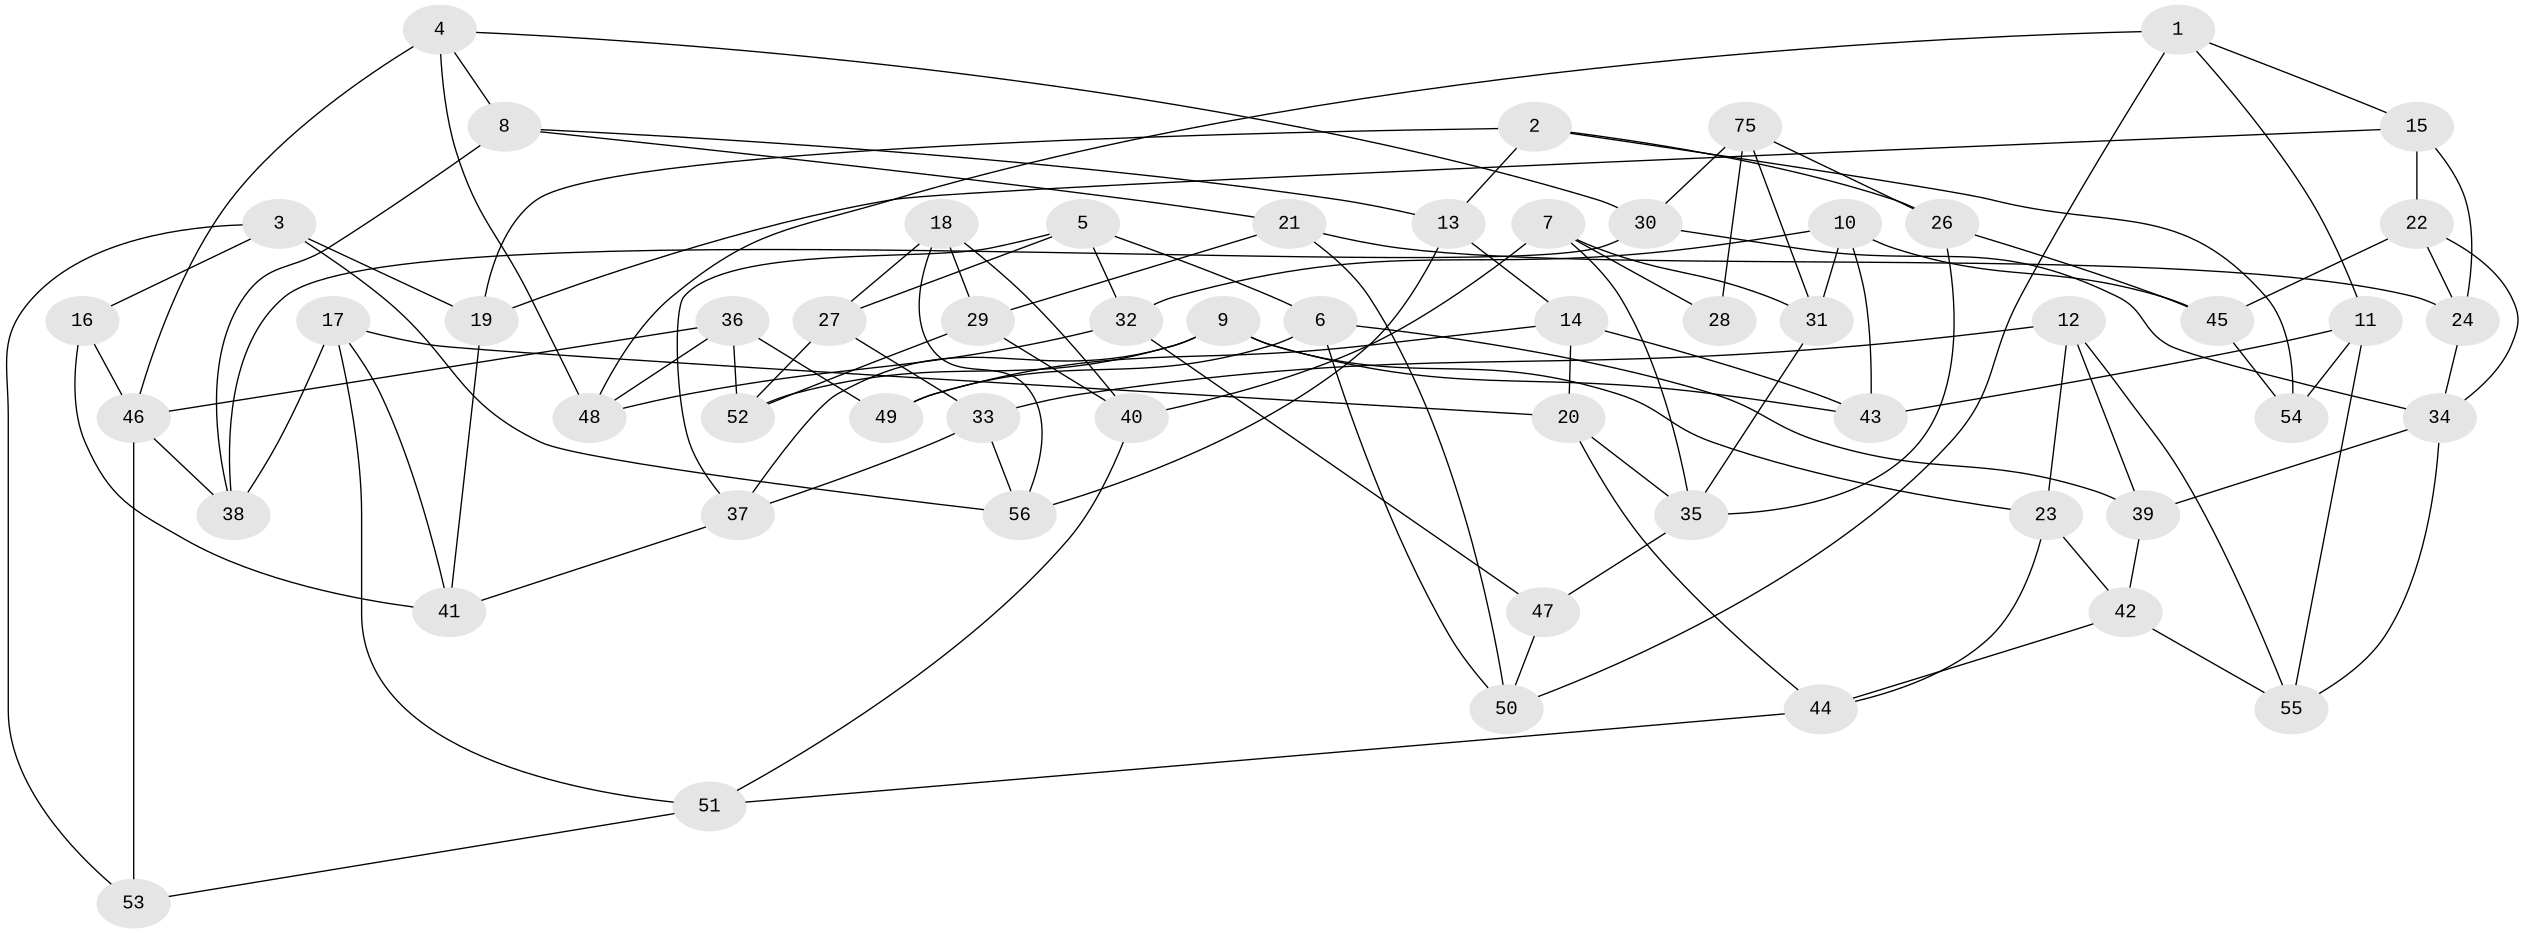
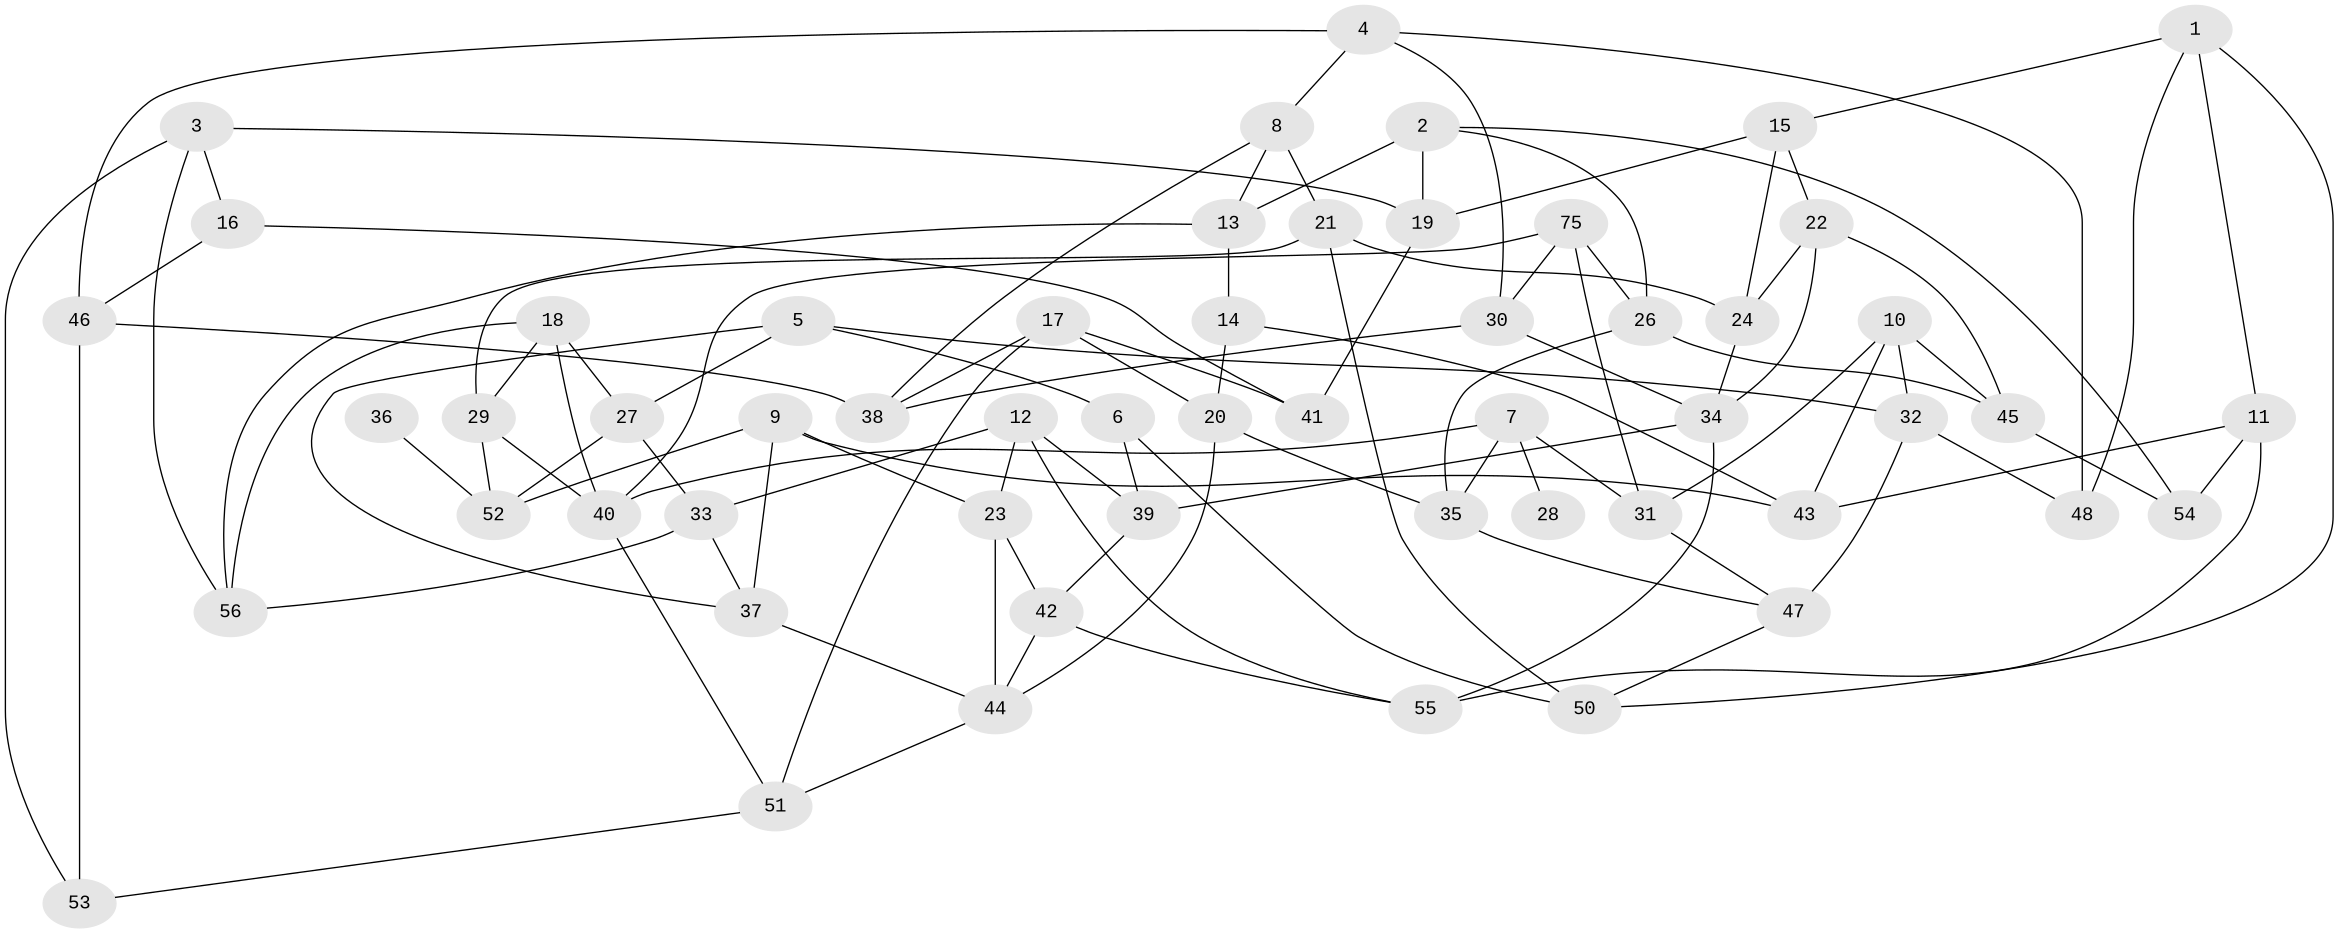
  graph {
    fontname="Liberation Mono"
    node [color=gray90 fontname="Liberation Mono" style=filled]
    edge [fontname="Liberation Mono"]
    1
    11
    15
    48
    50
    54
    43
    55
    19
    22
    24
    2
    13
    26
    56
    14
    41
    35
    45
    3
    16
    53
    46
    4
    8
    30
    21
    38
    34
    5
    6
    27
    32
    37
    39
-   49
    52
    33
    47
    42
    7
    28
    31
    40
    51
    29
    9
    23
    44
    10
    12
    20
    17
    18
    n55 [label=75]
    36
    1 -- 11
    1 -- 15
    1 -- 48
    1 -- 50
    11 -- 54
    11 -- 43
    11 -- 55
    15 -- 19
    15 -- 22
    15 -- 24
    19 -- 41
    22 -- 24
    22 -- 45
    22 -- 34
    24 -- 34
    2 -- 54
    2 -- 19
    2 -- 13
    2 -- 26
    13 -- 56
    13 -- 14
    26 -- 35
    26 -- 45
    14 -- 43
-   14 -- 49
    14 -- 20
    35 -- 47
    45 -- 54
    3 -- 19
    3 -- 56
    3 -- 16
    3 -- 53
    16 -- 41
    16 -- 46
    46 -- 53
    46 -- 38
    4 -- 48
    4 -- 46
    4 -- 8
    4 -- 30
    8 -- 13
    8 -- 21
    8 -- 38
    30 -- 38
    30 -- 34
    21 -- 50
    21 -- 24
    21 -- 29
    34 -- 55
    34 -- 39
    5 -- 6
    5 -- 27
    5 -- 32
    5 -- 37
    6 -- 50
    6 -- 39
-   6 -- 49
    27 -- 52
    27 -- 33
    32 -- 48
    32 -- 47
-   37 -- 41
+   37 -- 44
    39 -- 42
    33 -- 56
    33 -- 37
    47 -- 50
    42 -- 55
    42 -- 44
    7 -- 35
    7 -- 28
    7 -- 31
    7 -- 40
-   31 -- 35
+   31 -- 47
    40 -- 51
    51 -- 53
    29 -- 52
    29 -- 40
    9 -- 43
    9 -- 37
    9 -- 52
    9 -- 23
    23 -- 42
    23 -- 44
    44 -- 51
    10 -- 43
    10 -- 45
    10 -- 32
    10 -- 31
    12 -- 55
    12 -- 39
    12 -- 33
    12 -- 23
    20 -- 35
    20 -- 44
    17 -- 41
    17 -- 38
    17 -- 51
    17 -- 20
    18 -- 56
    18 -- 27
    18 -- 40
    18 -- 29
    n55 -- 26
    n55 -- 30
-   n55 -- 28
+   n55 -- 40
    n55 -- 31
-   36 -- 48
-   36 -- 46
-   36 -- 49
    36 -- 52
  }
